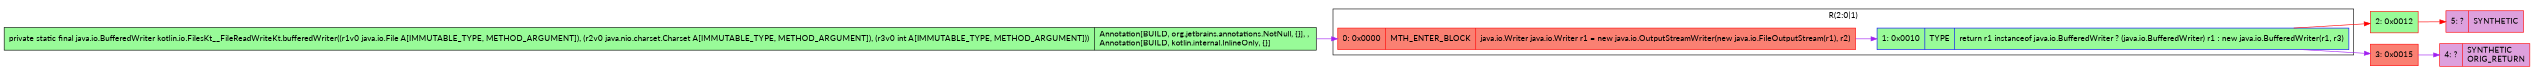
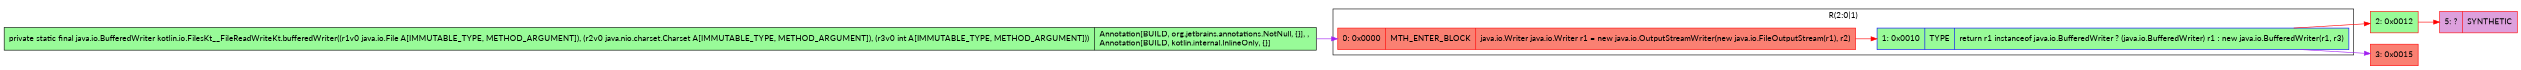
  digraph {
    fontname=Lato
    rankdir=LR
    node [color=red fillcolor=palegreen fontname=Lato shape=record style=filled]
    edge [color=purple fontname=Lato]
    n1 [fillcolor=salmon label="{0\:\ 0x0000|MTH_ENTER_BLOCK\l|java.io.Writer java.io.Writer r1 = new java.io.OutputStreamWriter(new java.io.FileOutputStream(r1), r2)\l}"]
    n2 [color=blue label="{1\:\ 0x0010|TYPE\l|return r1 instanceof java.io.BufferedWriter ? (java.io.BufferedWriter) r1 : new java.io.BufferedWriter(r1, r3)\l}"]
    n3 [label="{2\:\ 0x0012}"]
    n4 [fillcolor=salmon label="{3\:\ 0x0015}"]
    n5 [fillcolor=plum label="{5\:\ ?|SYNTHETIC\l}"]
-   n6 [fillcolor=plum label="{4\:\ ?|SYNTHETIC\lORIG_RETURN\l}"]
    n7 [label="{private static final java.io.BufferedWriter kotlin.io.FilesKt__FileReadWriteKt.bufferedWriter((r1v0 java.io.File A[IMMUTABLE_TYPE, METHOD_ARGUMENT]), (r2v0 java.nio.charset.Charset A[IMMUTABLE_TYPE, METHOD_ARGUMENT]), (r3v0 int A[IMMUTABLE_TYPE, METHOD_ARGUMENT]))  | Annotation[BUILD, org.jetbrains.annotations.NotNull, \{\}], , \lAnnotation[BUILD, kotlin.internal.InlineOnly, \{\}]\l}" color=""]
    subgraph cluster_1 {
      label="R(2:0|1)"
      n1
      n2
    }
-   n1 -> n2
+   n1 -> n2 [color=red]
    n2 -> n3 [color=red]
    n2 -> n4
    n3 -> n5 [color=red]
-   n4 -> n6
    n7 -> n1
  }
